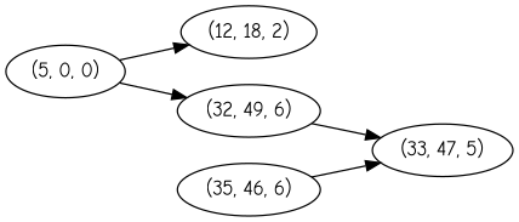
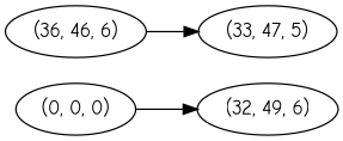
  digraph {
    fontname="Comic Neue"
    rankdir=LR
    node [fontname="Comic Neue"]
    edge [fontname="Comic Neue"]
-   "(0, 0, 0)" [label="(5, 0, 0)"]
-   "(12, 18, 2)"
+   "(0, 0, 0)"
    n3 [label="(32, 49, 6)"]
    "(33, 47, 5)"
-   "(35, 46, 6)"
-   "(0, 0, 0)" -> "(12, 18, 2)"
+   "(35, 46, 6)" [label="(36, 46, 6)"]
    "(0, 0, 0)" -> n3
-   n3 -> "(33, 47, 5)"
    "(35, 46, 6)" -> "(33, 47, 5)"
  }
